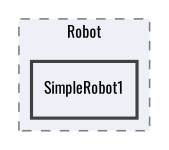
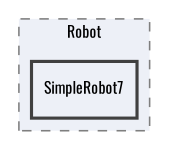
  digraph {
    compound=true
    rankdir=LR
    fontname=Oswald
-   n1 [color=grey25 fillcolor="#edf0f7" fontname=Oswald fontsize=10 label=SimpleRobot1 shape=box style="filled,bold,"]
+   n1 [color=grey25 fillcolor="#edf0f7" fontname=Oswald fontsize=10 label=SimpleRobot7 shape=box style="filled,bold,"]
    subgraph cluster_1 {
      bgcolor="#edf0f7"
      fontsize=10
      label=Robot
      pencolor=grey50
      style="filled,dashed,"
      n1
    }
  }
